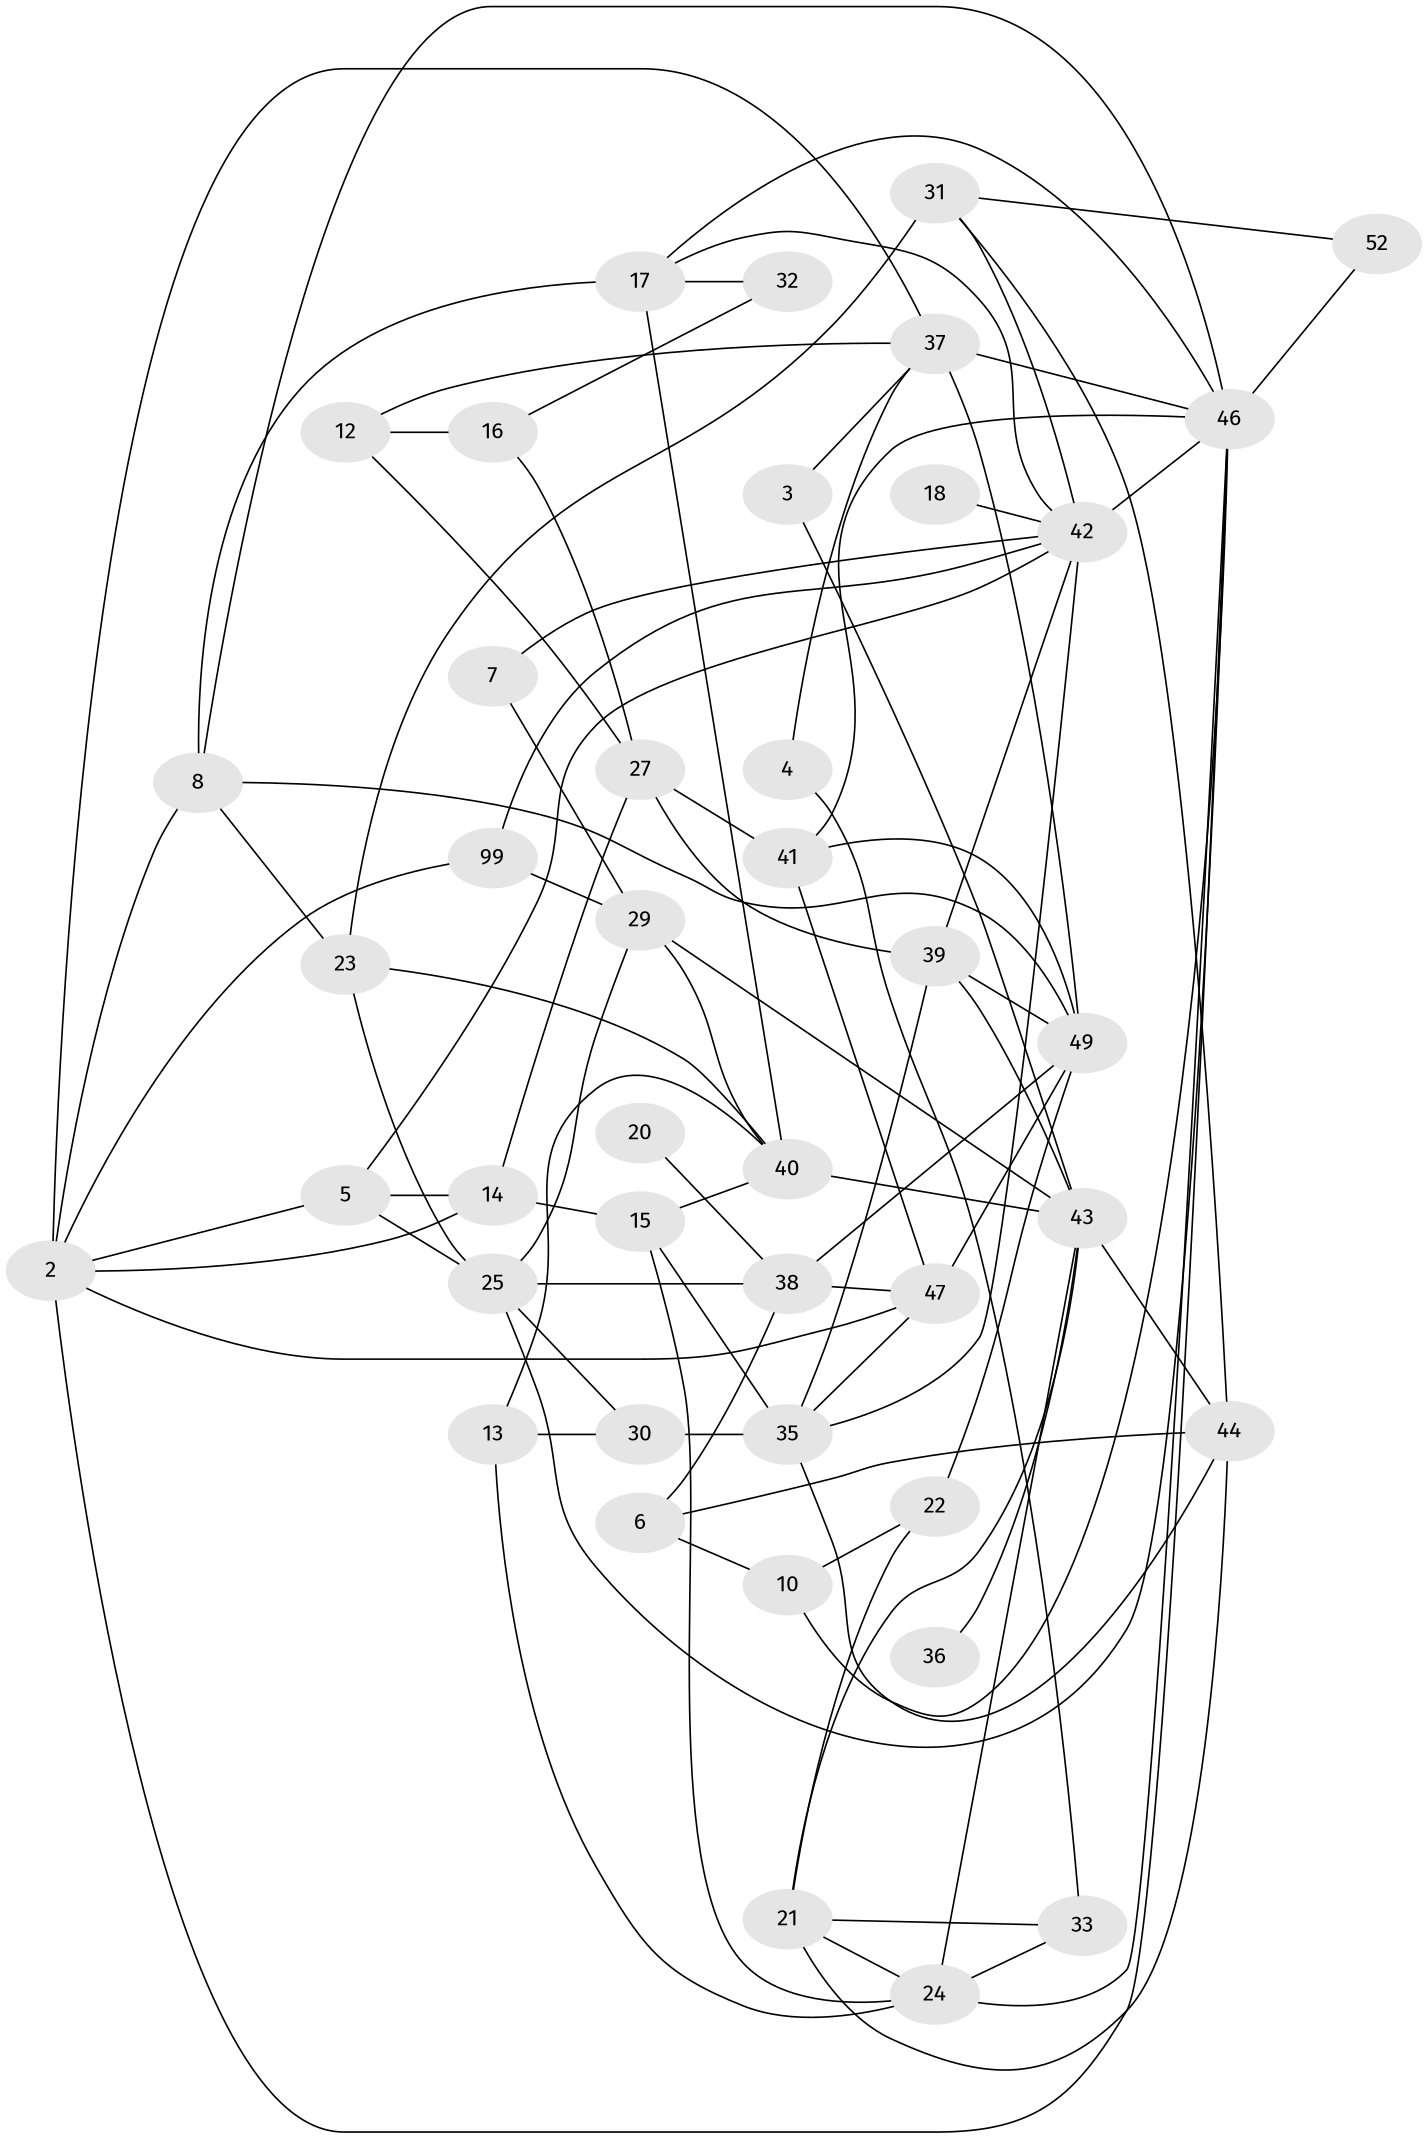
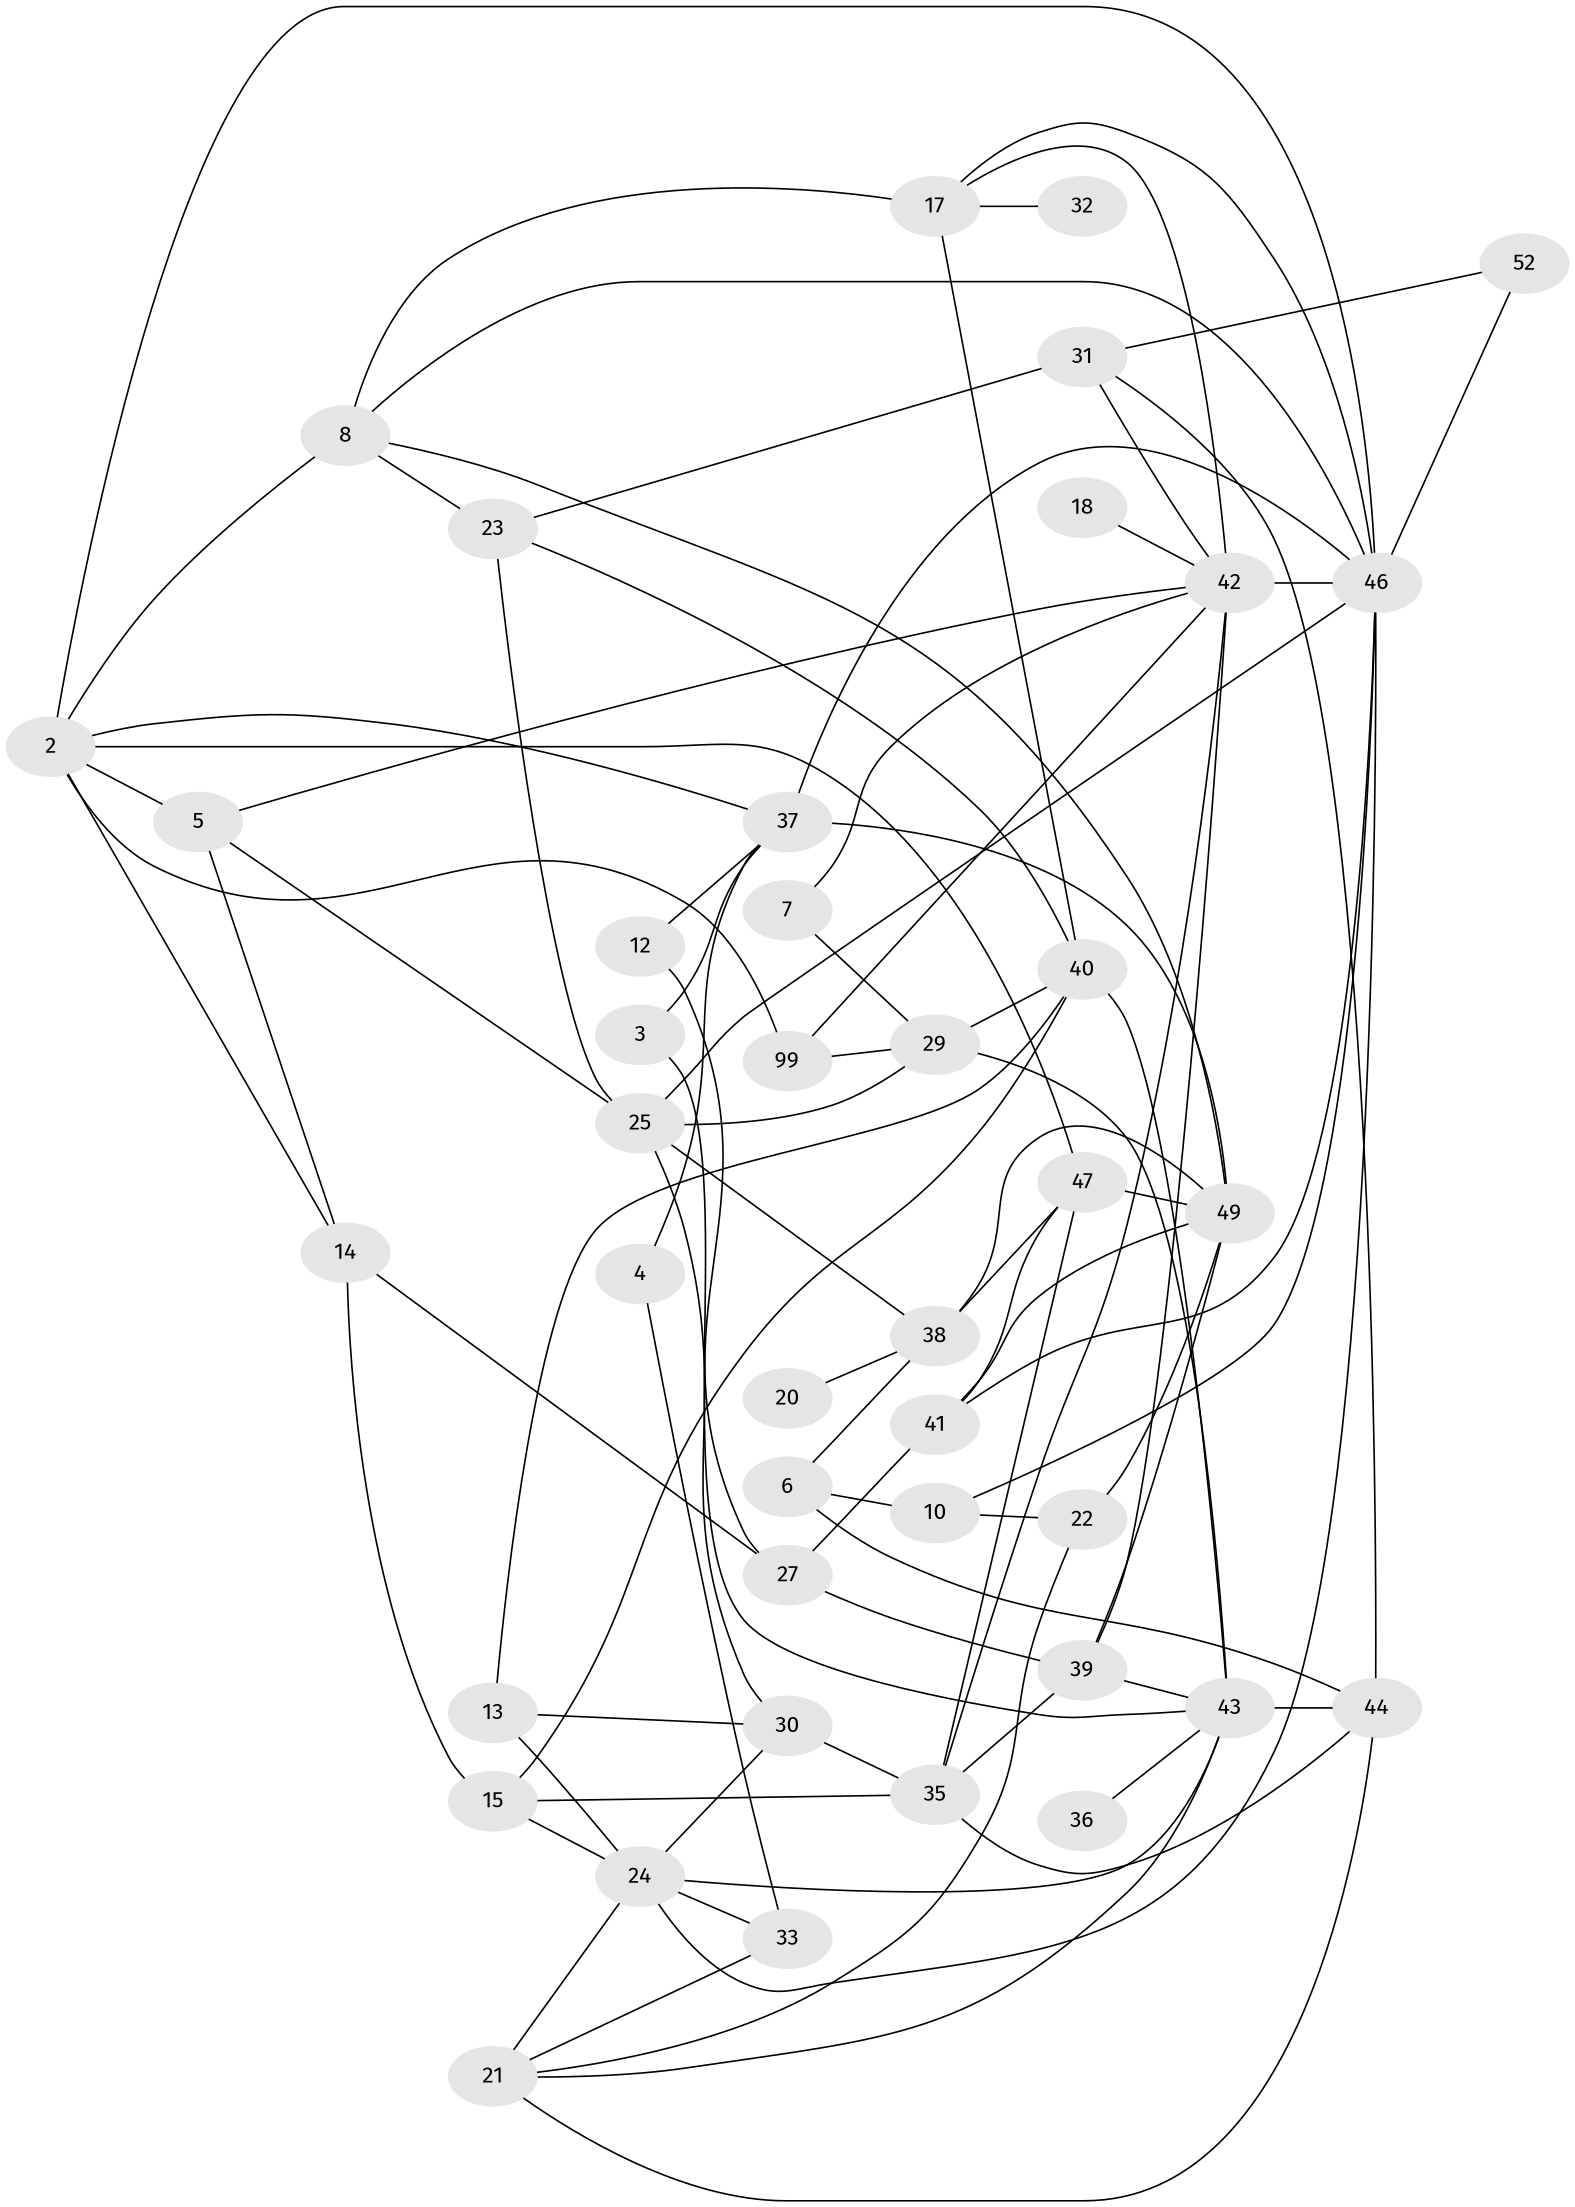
  graph {
    fontname="Fira Sans"
    rankdir=LR
    node [color=gray90 fontname="Fira Sans" style=filled]
    edge [fontname="Fira Sans" weight=1.0]
    2
    5
    8
    14
    n5 [label=99]
    37
    46
    47
    25
    42
    17
    23
    49
    27
    15
    29
    52
    3
    43
    44
    4
    33
    38
    30
    6
    10
    22
    7
    40
    32
    31
    12
-   16
    39
    41
    13
    24
    35
    18
    20
    21
    36
    2 -- 5
    2 -- 8
    2 -- 14
    2 -- n5
    2 -- 37
    2 -- 46
    2 -- 47 [weight=3.0]
    5 -- 14
    5 -- 25
    5 -- 42
    8 -- 46
    8 -- 17
    8 -- 23
    8 -- 49
    14 -- 27
    14 -- 15
    n5 -- 42
    n5 -- 29
    37 -- 46
    37 -- 49
    46 -- 52
    47 -- 49
    25 -- 46
    25 -- 29
    25 -- 38
    25 -- 30
    42 -- 46
    17 -- 46
    17 -- 42
    17 -- 40
    17 -- 32
    23 -- 25
    23 -- 40
    23 -- 31
    27 -- 39
    27 -- 41
    15 -- 40
    15 -- 24
    15 -- 35
    29 -- 43
    29 -- 40
    3 -- 37
    3 -- 43
    43 -- 44
    4 -- 37
    4 -- 33
    38 -- 47
    38 -- 49
    30 -- 35
    6 -- 44
    6 -- 38
    6 -- 10
    10 -- 46
    10 -- 22
    22 -- 49 [weight=2.0]
    7 -- 42
    7 -- 29
    40 -- 43 [weight=2.0]
    31 -- 42 [weight=2.0]
    31 -- 52
    31 -- 44
    12 -- 37
    12 -- 27
-   12 -- 16
-   16 -- 27
-   16 -- 32
    39 -- 42
    39 -- 49
    39 -- 43
    41 -- 46 [weight=2.0]
    41 -- 47
    41 -- 49
    13 -- 30
    13 -- 40
    13 -- 24
    24 -- 46
    24 -- 43
    24 -- 33
+   24 -- 30
    35 -- 47
    35 -- 42
    35 -- 44
    35 -- 39
    18 -- 42
    20 -- 38
    21 -- 43
    21 -- 44
    21 -- 33
    21 -- 22
    21 -- 24
    36 -- 43
  }
